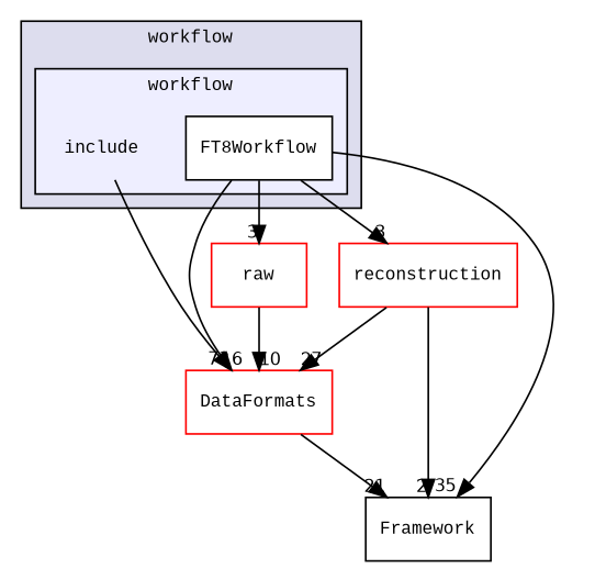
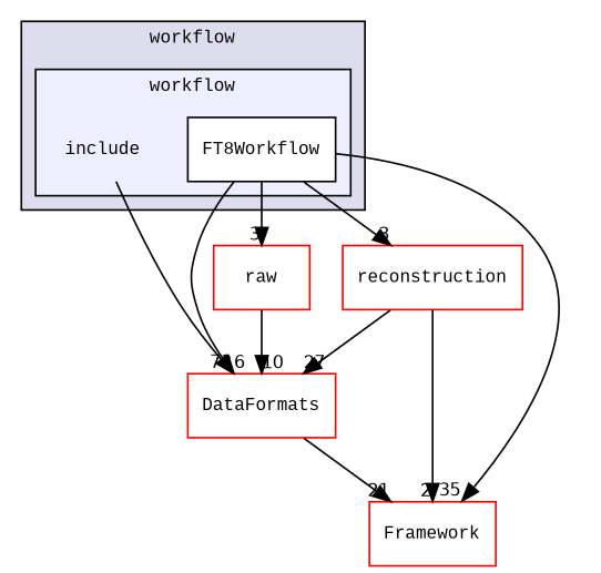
  digraph {
    compound=true
    fontname="Liberation Mono"
    node [fontname="Liberation Mono" fontsize=10 shape=box color=red]
    edge [fontname="Liberation Mono" headlabel=3 labeldistance=1.5 labelfontname=Helvetica labelfontsize=10]
    n1 [label=include shape=plaintext color=""]
    n2 [color=black fillcolor=white label=FT8Workflow style=filled]
    n3 [label=DataFormats]
    n4 [label=raw]
    n5 [label=reconstruction]
-   n6 [color=black label=Framework]
+   n6 [label=Framework]
    subgraph cluster_1 {
      bgcolor="#ddddee"
      fontsize=10
      label=workflow
      pencolor=black
      subgraph cluster_2 {
        bgcolor="#eeeeff"
        fontsize=10
        label=workflow
        pencolor=black
        n1
        n2
      }
    }
    n1 -> n3 [headlabel=73]
    n2 -> n3 [headlabel=6]
    n2 -> n4
    n2 -> n5
    n2 -> n6 [headlabel=35]
    n3 -> n6 [headlabel=21]
    n4 -> n3 [headlabel=10]
    n5 -> n3 [headlabel=27]
    n5 -> n6 [headlabel=2]
  }
